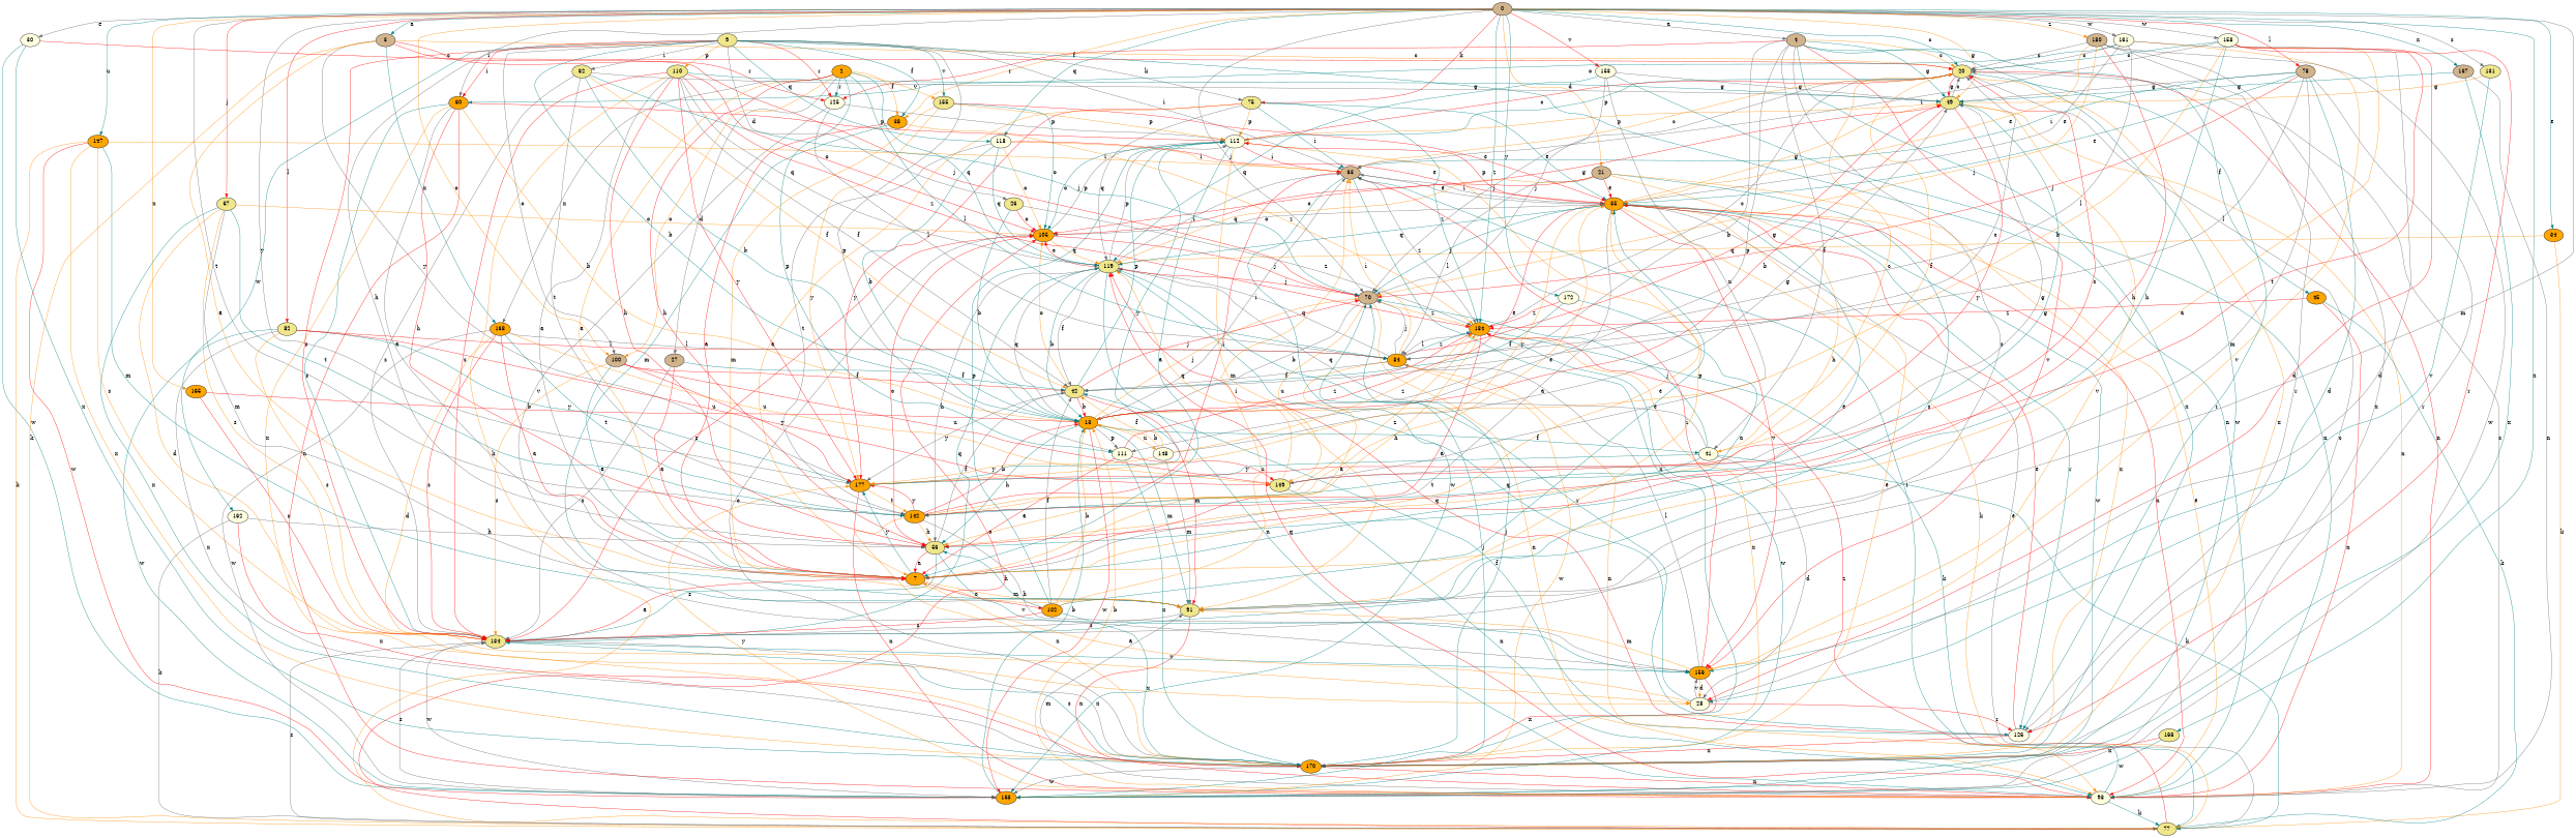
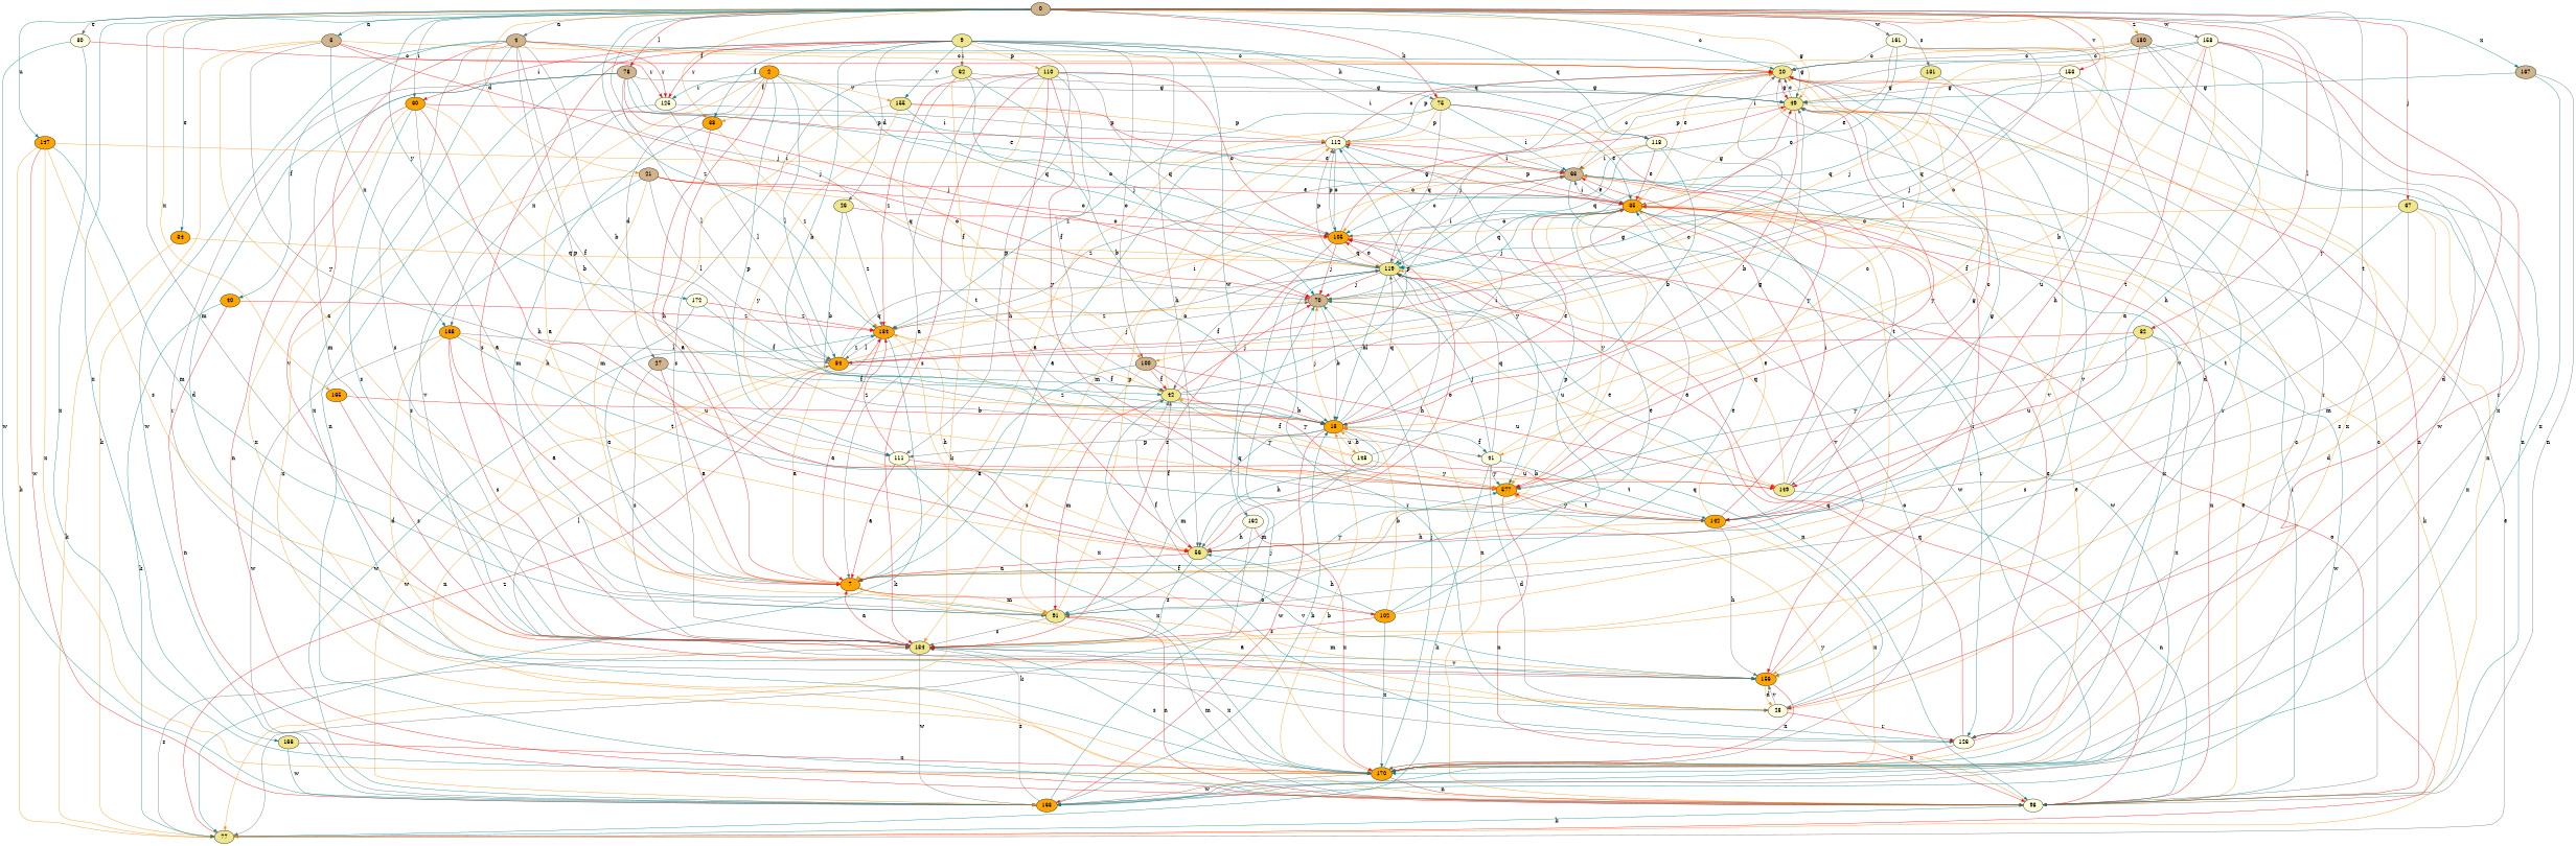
  strict digraph {
    node [fillcolor=orange style=filled]
    edge [color=teal]
    0 [fillcolor=tan]
    3 [fillcolor=tan]
    4 [fillcolor=tan]
    20 [fillcolor=khaki]
    21 [fillcolor=tan]
    30 [fillcolor=lightyellow]
    34
    38
    49 [fillcolor=khaki]
    60
    67 [fillcolor=khaki]
    70 [fillcolor=tan]
    75 [fillcolor=khaki]
    78 [fillcolor=tan]
    82 [fillcolor=khaki]
    91 [fillcolor=khaki]
    100 [fillcolor=tan]
    118 [fillcolor=lightyellow]
    131 [fillcolor=khaki]
    142
    147
    153 [fillcolor=lightyellow]
    158 [fillcolor=lightyellow]
    161 [fillcolor=lightyellow]
    165
    166 [fillcolor=khaki]
    167 [fillcolor=tan]
    172 [fillcolor=lightyellow]
-   177
+   177 [label=577]
    180 [fillcolor=tan]
    184
    125 [fillcolor=lightyellow]
    7
    168
    77 [fillcolor=khaki]
    13
    111 [fillcolor=lightyellow]
    134 [fillcolor=khaki]
-   40 [label=45]
+   40
    41 [fillcolor=lightyellow]
    156
    163
    170
    98 [fillcolor=lightyellow]
    112 [fillcolor=lightyellow]
    126 [fillcolor=lightyellow]
    56 [fillcolor=khaki]
    84
    119 [fillcolor=khaki]
    35
    105
    28 [fillcolor=lightyellow]
    149 [fillcolor=khaki]
    63 [fillcolor=tan]
    42 [fillcolor=khaki]
    n56 [fillcolor=khaki label=9]
    26 [fillcolor=khaki]
    62 [fillcolor=khaki]
    110 [fillcolor=khaki]
    155 [fillcolor=khaki]
    162 [fillcolor=lightyellow]
    148 [fillcolor=lightyellow]
    2
    27 [fillcolor=tan]
    102
    0 -> 3 [label=a]
    0 -> 4 [color=gray40 label=a]
    0 -> 20 [label=c]
    0 -> 21 [color=darkorange label=d]
    0 -> 30 [color=gray40 label=e]
    0 -> 34 [label=e]
    0 -> 38 [color=darkorange label=f]
    0 -> 49 [color=darkorange label=g]
    0 -> 60 [color=gray40 label=i]
    0 -> 67 [color=red label=j]
    0 -> 70 [color=gray40 label=j]
    0 -> 75 [color=red label=k]
    0 -> 78 [color=red label=l]
    0 -> 82 [color=red label=l]
    0 -> 91 [color=gray40 label=m]
    0 -> 100 [color=darkorange label=o]
    0 -> 118 [label=q]
    0 -> 131 [color=gray40 label=s]
    0 -> 142 [color=gray40 label=t]
    0 -> 147 [label=u]
    0 -> 153 [color=red label=v]
    0 -> 158 [color=gray40 label=w]
    0 -> 161 [color=gray40 label=w]
    0 -> 165 [color=darkorange label=x]
    0 -> 166 [label=x]
    0 -> 167 [label=x]
    0 -> 172 [label=y]
    0 -> 177 [color=gray40 label=y]
    0 -> 180 [color=darkorange label=z]
    0 -> 184 [label=z]
    3 -> 20 [color=darkorange label=c]
    3 -> 70 [color=red label=j]
    3 -> 177 [color=gray40 label=y]
    3 -> 125 [color=red label=r]
    3 -> 7 [color=darkorange label=a]
    3 -> 168 [label=x]
    3 -> 77 [color=darkorange label=k]
    4 -> 20 [color=darkorange label=c]
    4 -> 49 [label=g]
    4 -> 125 [color=red label=r]
    4 -> 13 [color=gray40 label=b]
    4 -> 111 [color=gray40 label=p]
    4 -> 134 [color=gray40 label=s]
    4 -> 40 [label=f]
    4 -> 41 [color=gray40 label=f]
    4 -> 156 [color=red label=v]
    4 -> 163 [label=w]
    4 -> 170 [label=x]
    20 -> 49 [color=red label=g]
    20 -> 70 [color=gray40 label=j]
    20 -> 41 [color=darkorange label=f]
    20 -> 170 [color=darkorange label=x]
    20 -> 98 [color=red label=n]
    20 -> 112 [label=p]
    20 -> 126 [label=r]
    21 -> 134 [label=s]
    21 -> 170 [color=darkorange label=x]
    21 -> 56 [color=darkorange label=h]
    21 -> 84 [color=gray40 label=l]
    21 -> 119 [color=darkorange label=q]
    21 -> 35 [color=red label=e]
    21 -> 105 [color=red label=o]
    30 -> 20 [color=red label=c]
    30 -> 163 [label=w]
    30 -> 170 [label=x]
    34 -> 77 [color=darkorange label=k]
    34 -> 119 [color=darkorange label=q]
    38 -> 91 [label=m]
    38 -> 184 [color=darkorange label=z]
    38 -> 7 [color=red label=a]
    49 -> 20 [color=gray40 label=c]
    49 -> 177 [color=red label=y]
    49 -> 13 [color=red label=b]
    49 -> 156 [color=darkorange label=v]
    49 -> 98 [color=darkorange label=n]
    49 -> 112 [color=darkorange label=p]
    60 -> 7 [color=gray40 label=a]
    60 -> 13 [color=darkorange label=b]
    60 -> 134 [label=s]
    60 -> 170 [color=darkorange label=x]
    60 -> 98 [color=red label=n]
    60 -> 112 [color=red label=p]
    60 -> 56 [color=red label=h]
    67 -> 91 [color=gray40 label=m]
    67 -> 142 [label=t]
    67 -> 134 [color=darkorange label=s]
    67 -> 170 [label=x]
    67 -> 105 [color=darkorange label=o]
    67 -> 28 [color=darkorange label=d]
    70 -> 184 [color=darkorange label=z]
    70 -> 13 [color=gray40 label=b]
    70 -> 98 [color=darkorange label=n]
    70 -> 149 [color=darkorange label=u]
    75 -> 177 [color=red label=y]
    75 -> 184 [label=z]
    75 -> 7 [color=darkorange label=a]
    75 -> 112 [color=darkorange label=p]
    75 -> 119 [color=gray40 label=q]
    75 -> 35 [label=e]
    75 -> 63 [label=i]
    78 -> 49 [color=gray40 label=g]
    78 -> 70 [color=red label=j]
    78 -> 91 [color=gray40 label=m]
    78 -> 126 [color=gray40 label=r]
    78 -> 84 [color=gray40 label=l]
    78 -> 35 [label=e]
    78 -> 28 [label=d]
    78 -> 63 [label=i]
    82 -> 177 [label=y]
    82 -> 134 [color=darkorange label=s]
    82 -> 163 [label=w]
    82 -> 170 [color=gray40 label=x]
    82 -> 84 [color=red label=l]
    82 -> 149 [color=red label=u]
    91 -> 134 [color=gray40 label=s]
    91 -> 98 [color=red label=n]
    91 -> 112 [color=darkorange label=p]
    91 -> 35 [label=e]
    100 -> 177 [color=red label=y]
    100 -> 7 [label=a]
    100 -> 134 [color=darkorange label=s]
    100 -> 149 [color=red label=u]
    100 -> 42 [color=red label=f]
    118 -> 142 [color=gray40 label=t]
    118 -> 13 [label=b]
    118 -> 119 [label=q]
    118 -> 35 [color=red label=e]
    118 -> 105 [color=darkorange label=o]
    118 -> 63 [color=darkorange label=i]
    131 -> 49 [color=darkorange label=g]
    131 -> 156 [label=v]
+   131 -> 119 [label=q]
    142 -> 49 [label=g]
    142 -> 177 [color=red label=y]
-   142 -> 184 [color=darkorange label=z]
    142 -> 13 [color=red label=b]
    142 -> 156 [color=gray40 label=h]
    142 -> 170 [color=darkorange label=x]
    142 -> 56 [color=darkorange label=h]
    142 -> 35 [color=darkorange label=e]
    142 -> 63 [color=red label=i]
    147 -> 91 [label=m]
    147 -> 77 [color=darkorange label=k]
    147 -> 134 [color=darkorange label=s]
    147 -> 163 [color=red label=w]
    147 -> 170 [color=darkorange label=x]
    147 -> 63 [color=darkorange label=i]
    153 -> 49 [color=gray40 label=g]
    153 -> 70 [color=gray40 label=j]
    153 -> 98 [label=n]
    153 -> 119 [label=q]
    153 -> 149 [color=gray40 label=u]
    158 -> 20 [label=c]
    158 -> 142 [color=red label=t]
    158 -> 7 [color=darkorange label=a]
    158 -> 13 [color=darkorange label=b]
    158 -> 126 [color=red label=r]
    158 -> 56 [label=h]
    158 -> 28 [color=red label=d]
    158 -> 63 [color=gray40 label=i]
    161 -> 20 [color=gray40 label=c]
    161 -> 156 [color=darkorange label=v]
    161 -> 84 [color=gray40 label=l]
    161 -> 35 [color=gray40 label=e]
-   161 -> 60 [label=o]
+   161 -> 105 [label=o]
    161 -> 28 [color=gray40 label=d]
    165 -> 13 [color=red label=b]
    165 -> 134 [color=red label=s]
    166 -> 163 [label=w]
    166 -> 170 [color=red label=x]
    167 -> 49 [label=g]
    167 -> 170 [label=x]
    167 -> 98 [color=gray40 label=n]
    172 -> 184 [color=red label=z]
    172 -> 7 [label=a]
    172 -> 42 [label=f]
    177 -> 142 [color=darkorange label=t]
    177 -> 98 [color=red label=n]
    180 -> 20 [color=gray40 label=c]
    180 -> 70 [color=darkorange label=j]
    180 -> 163 [color=gray40 label=w]
    180 -> 170 [color=gray40 label=x]
    180 -> 126 [color=gray40 label=r]
    180 -> 56 [color=red label=h]
    180 -> 35 [color=darkorange label=e]
    184 -> 20 [color=gray40 label=c]
    184 -> 7 [color=red label=a]
    184 -> 77 [label=k]
    184 -> 163 [label=w]
    184 -> 170 [color=darkorange label=x]
    184 -> 56 [color=darkorange label=h]
    184 -> 84 [color=gray40 label=l]
    125 -> 156 [color=gray40 label=v]
    125 -> 112 [color=gray40 label=p]
    125 -> 84 [color=gray40 label=l]
    7 -> 91 [color=darkorange label=m]
    7 -> 177 [label=y]
    7 -> 35 [color=darkorange label=e]
    7 -> 102 [color=red label=o]
    168 -> 142 [label=t]
    168 -> 7 [color=red label=a]
    168 -> 134 [color=red label=s]
    168 -> 163 [color=gray40 label=w]
    168 -> 84 [color=gray40 label=l]
    168 -> 28 [color=darkorange label=d]
    168 -> 149 [color=darkorange label=u]
    77 -> 184 [color=red label=z]
    77 -> 134 [color=gray40 label=s]
    77 -> 35 [color=gray40 label=e]
    77 -> 105 [color=red label=o]
    13 -> 70 [color=darkorange label=j]
    13 -> 91 [label=m]
    13 -> 111 [color=gray40 label=p]
    13 -> 41 [label=f]
    13 -> 163 [color=red label=w]
    13 -> 56 [label=h]
    13 -> 119 [color=gray40 label=q]
    13 -> 35 [color=red label=e]
    13 -> 63 [color=gray40 label=i]
    13 -> 148 [color=darkorange label=u]
    111 -> 184 [color=red label=z]
    111 -> 7 [color=red label=a]
    111 -> 170 [label=x]
    111 -> 149 [color=red label=u]
    134 -> 7 [color=red label=a]
    134 -> 156 [label=v]
    134 -> 163 [color=gray40 label=w]
    134 -> 170 [color=gray40 label=x]
    134 -> 119 [label=q]
    40 -> 184 [color=red label=z]
    40 -> 77 [label=k]
    40 -> 98 [color=red label=n]
    41 -> 20 [color=darkorange label=c]
    41 -> 70 [label=j]
    41 -> 142 [label=t]
    41 -> 177 [label=y]
    41 -> 77 [label=k]
    41 -> 119 [color=gray40 label=q]
    41 -> 28 [color=gray40 label=d]
    156 -> 91 [color=darkorange label=m]
    156 -> 170 [color=red label=x]
    156 -> 84 [color=gray40 label=l]
    156 -> 28 [color=darkorange label=d]
    156 -> 63 [color=red label=i]
    163 -> 20 [color=gray40 label=c]
    163 -> 70 [label=j]
    163 -> 13 [label=b]
    163 -> 134 [color=gray40 label=s]
    170 -> 70 [label=j]
    170 -> 134 [label=s]
    170 -> 163 [color=gray40 label=w]
    170 -> 98 [color=red label=n]
    170 -> 35 [color=darkorange label=e]
    170 -> 105 [color=gray40 label=o]
    98 -> 20 [color=gray40 label=c]
    98 -> 91 [color=gray40 label=m]
    98 -> 177 [color=darkorange label=y]
    98 -> 77 [label=k]
    98 -> 13 [color=darkorange label=b]
    98 -> 119 [color=red label=q]
    98 -> 35 [color=darkorange label=e]
    98 -> 63 [label=i]
    112 -> 20 [color=red label=c]
    112 -> 91 [color=darkorange label=m]
    112 -> 177 [label=y]
    112 -> 7 [label=a]
    112 -> 105 [label=o]
    112 -> 63 [color=red label=i]
    126 -> 170 [color=red label=x]
    126 -> 119 [color=red label=q]
    126 -> 35 [color=red label=e]
    126 -> 42 [label=f]
    56 -> 7 [color=red label=a]
    56 -> 134 [label=s]
    56 -> 156 [label=v]
    56 -> 105 [color=red label=o]
    56 -> 42 [color=gray40 label=f]
    84 -> 49 [color=red label=g]
    84 -> 70 [color=gray40 label=j]
    84 -> 184 [label=z]
    84 -> 7 [color=darkorange label=a]
    84 -> 163 [color=darkorange label=w]
    84 -> 98 [color=darkorange label=n]
    84 -> 119 [color=gray40 label=q]
    84 -> 63 [color=darkorange label=i]
    84 -> 42 [color=gray40 label=f]
    119 -> 70 [color=red label=j]
    119 -> 13 [label=b]
    119 -> 98 [label=n]
    119 -> 112 [color=gray40 label=p]
    119 -> 126 [label=r]
    119 -> 56 [color=gray40 label=h]
    119 -> 105 [color=red label=o]
    119 -> 63 [color=gray40 label=i]
    119 -> 42 [color=gray40 label=f]
    35 -> 49 [color=darkorange label=g]
    35 -> 70 [label=j]
    35 -> 177 [color=darkorange label=y]
    35 -> 7 [color=gray40 label=a]
    35 -> 77 [color=darkorange label=k]
    35 -> 156 [color=red label=v]
    35 -> 163 [label=w]
    35 -> 98 [color=red label=n]
    35 -> 112 [color=red label=p]
    35 -> 126 [label=r]
    35 -> 119 [label=q]
    35 -> 105 [color=gray40 label=o]
    35 -> 63 [color=gray40 label=i]
    105 -> 49 [color=red label=g]
    105 -> 70 [color=red label=j]
    105 -> 134 [color=red label=s]
    105 -> 112 [color=gray40 label=p]
    105 -> 119 [color=darkorange label=q]
    28 -> 7 [color=darkorange label=a]
    28 -> 156 [color=gray40 label=v]
    28 -> 126 [color=red label=r]
    28 -> 119 [label=q]
    149 -> 20 [color=red label=c]
    149 -> 49 [color=gray40 label=g]
    149 -> 98 [label=n]
    149 -> 119 [color=darkorange label=q]
    63 -> 20 [color=darkorange label=c]
    63 -> 184 [color=gray40 label=z]
    63 -> 163 [label=w]
    63 -> 170 [label=x]
    63 -> 35 [color=gray40 label=e]
    42 -> 20 [color=gray40 label=c]
    42 -> 70 [color=red label=j]
    42 -> 91 [color=red label=m]
    42 -> 177 [color=gray40 label=y]
    42 -> 13 [color=red label=b]
    42 -> 112 [label=p]
    42 -> 105 [color=darkorange label=o]
    n56 -> 38 [label=f]
    n56 -> 60 [color=red label=i]
    n56 -> 75 [color=gray40 label=k]
    n56 -> 100 [color=gray40 label=o]
    n56 -> 118 [label=q]
    n56 -> 125 [color=red label=r]
    n56 -> 13 [label=b]
    n56 -> 111 [color=gray40 label=p]
    n56 -> 134 [color=red label=s]
    n56 -> 98 [label=n]
    n56 -> 56 [color=gray40 label=h]
    n56 -> 63 [color=gray40 label=i]
    n56 -> 26 [color=gray40 label=d]
    n56 -> 62 [color=gray40 label=i]
    n56 -> 110 [color=darkorange label=p]
    n56 -> 155 [label=v]
    n56 -> 162 [label=w]
    26 -> 184 [color=gray40 label=z]
    26 -> 13 [label=b]
    26 -> 105 [color=red label=o]
    62 -> 49 [color=gray40 label=g]
    62 -> 70 [label=j]
    62 -> 142 [color=gray40 label=t]
    62 -> 13 [label=b]
    62 -> 134 [color=gray40 label=s]
    62 -> 42 [color=darkorange label=f]
    110 -> 49 [label=g]
    110 -> 177 [color=red label=y]
    110 -> 184 [color=red label=z]
    110 -> 7 [color=gray40 label=a]
    110 -> 77 [color=darkorange label=k]
    110 -> 134 [color=red label=s]
    110 -> 56 [color=red label=h]
    110 -> 119 [color=gray40 label=q]
    110 -> 105 [color=red label=o]
    110 -> 42 [color=gray40 label=f]
    155 -> 91 [color=darkorange label=m]
    155 -> 177 [color=darkorange label=y]
    155 -> 112 [color=darkorange label=p]
    155 -> 35 [color=red label=e]
    155 -> 105 [label=o]
    162 -> 77 [color=gray40 label=k]
    162 -> 170 [color=red label=x]
    162 -> 56 [color=gray40 label=h]
    148 -> 49 [color=gray40 label=g]
    148 -> 91 [color=gray40 label=m]
    148 -> 177 [color=darkorange label=y]
    148 -> 184 [color=darkorange label=z]
    148 -> 13 [color=darkorange label=b]
    148 -> 42 [color=darkorange label=f]
    2 -> 38 [color=darkorange label=f]
    2 -> 100 [color=darkorange label=o]
    2 -> 125 [label=r]
    2 -> 7 [color=darkorange label=a]
    2 -> 168 [color=gray40 label=x]
    2 -> 111 [label=p]
    2 -> 56 [color=red label=h]
    2 -> 84 [label=l]
    2 -> 119 [label=q]
    2 -> 155 [color=darkorange label=v]
    2 -> 27 [color=gray40 label=d]
    27 -> 7 [color=red label=a]
    27 -> 134 [color=gray40 label=s]
    27 -> 42 [label=f]
    102 -> 13 [color=darkorange label=b]
    102 -> 134 [color=red label=s]
    102 -> 170 [label=x]
    102 -> 112 [label=p]
    102 -> 56 [label=h]
    102 -> 35 [label=e]
    102 -> 63 [color=darkorange label=i]
    102 -> 42 [color=gray40 label=f]
  }
